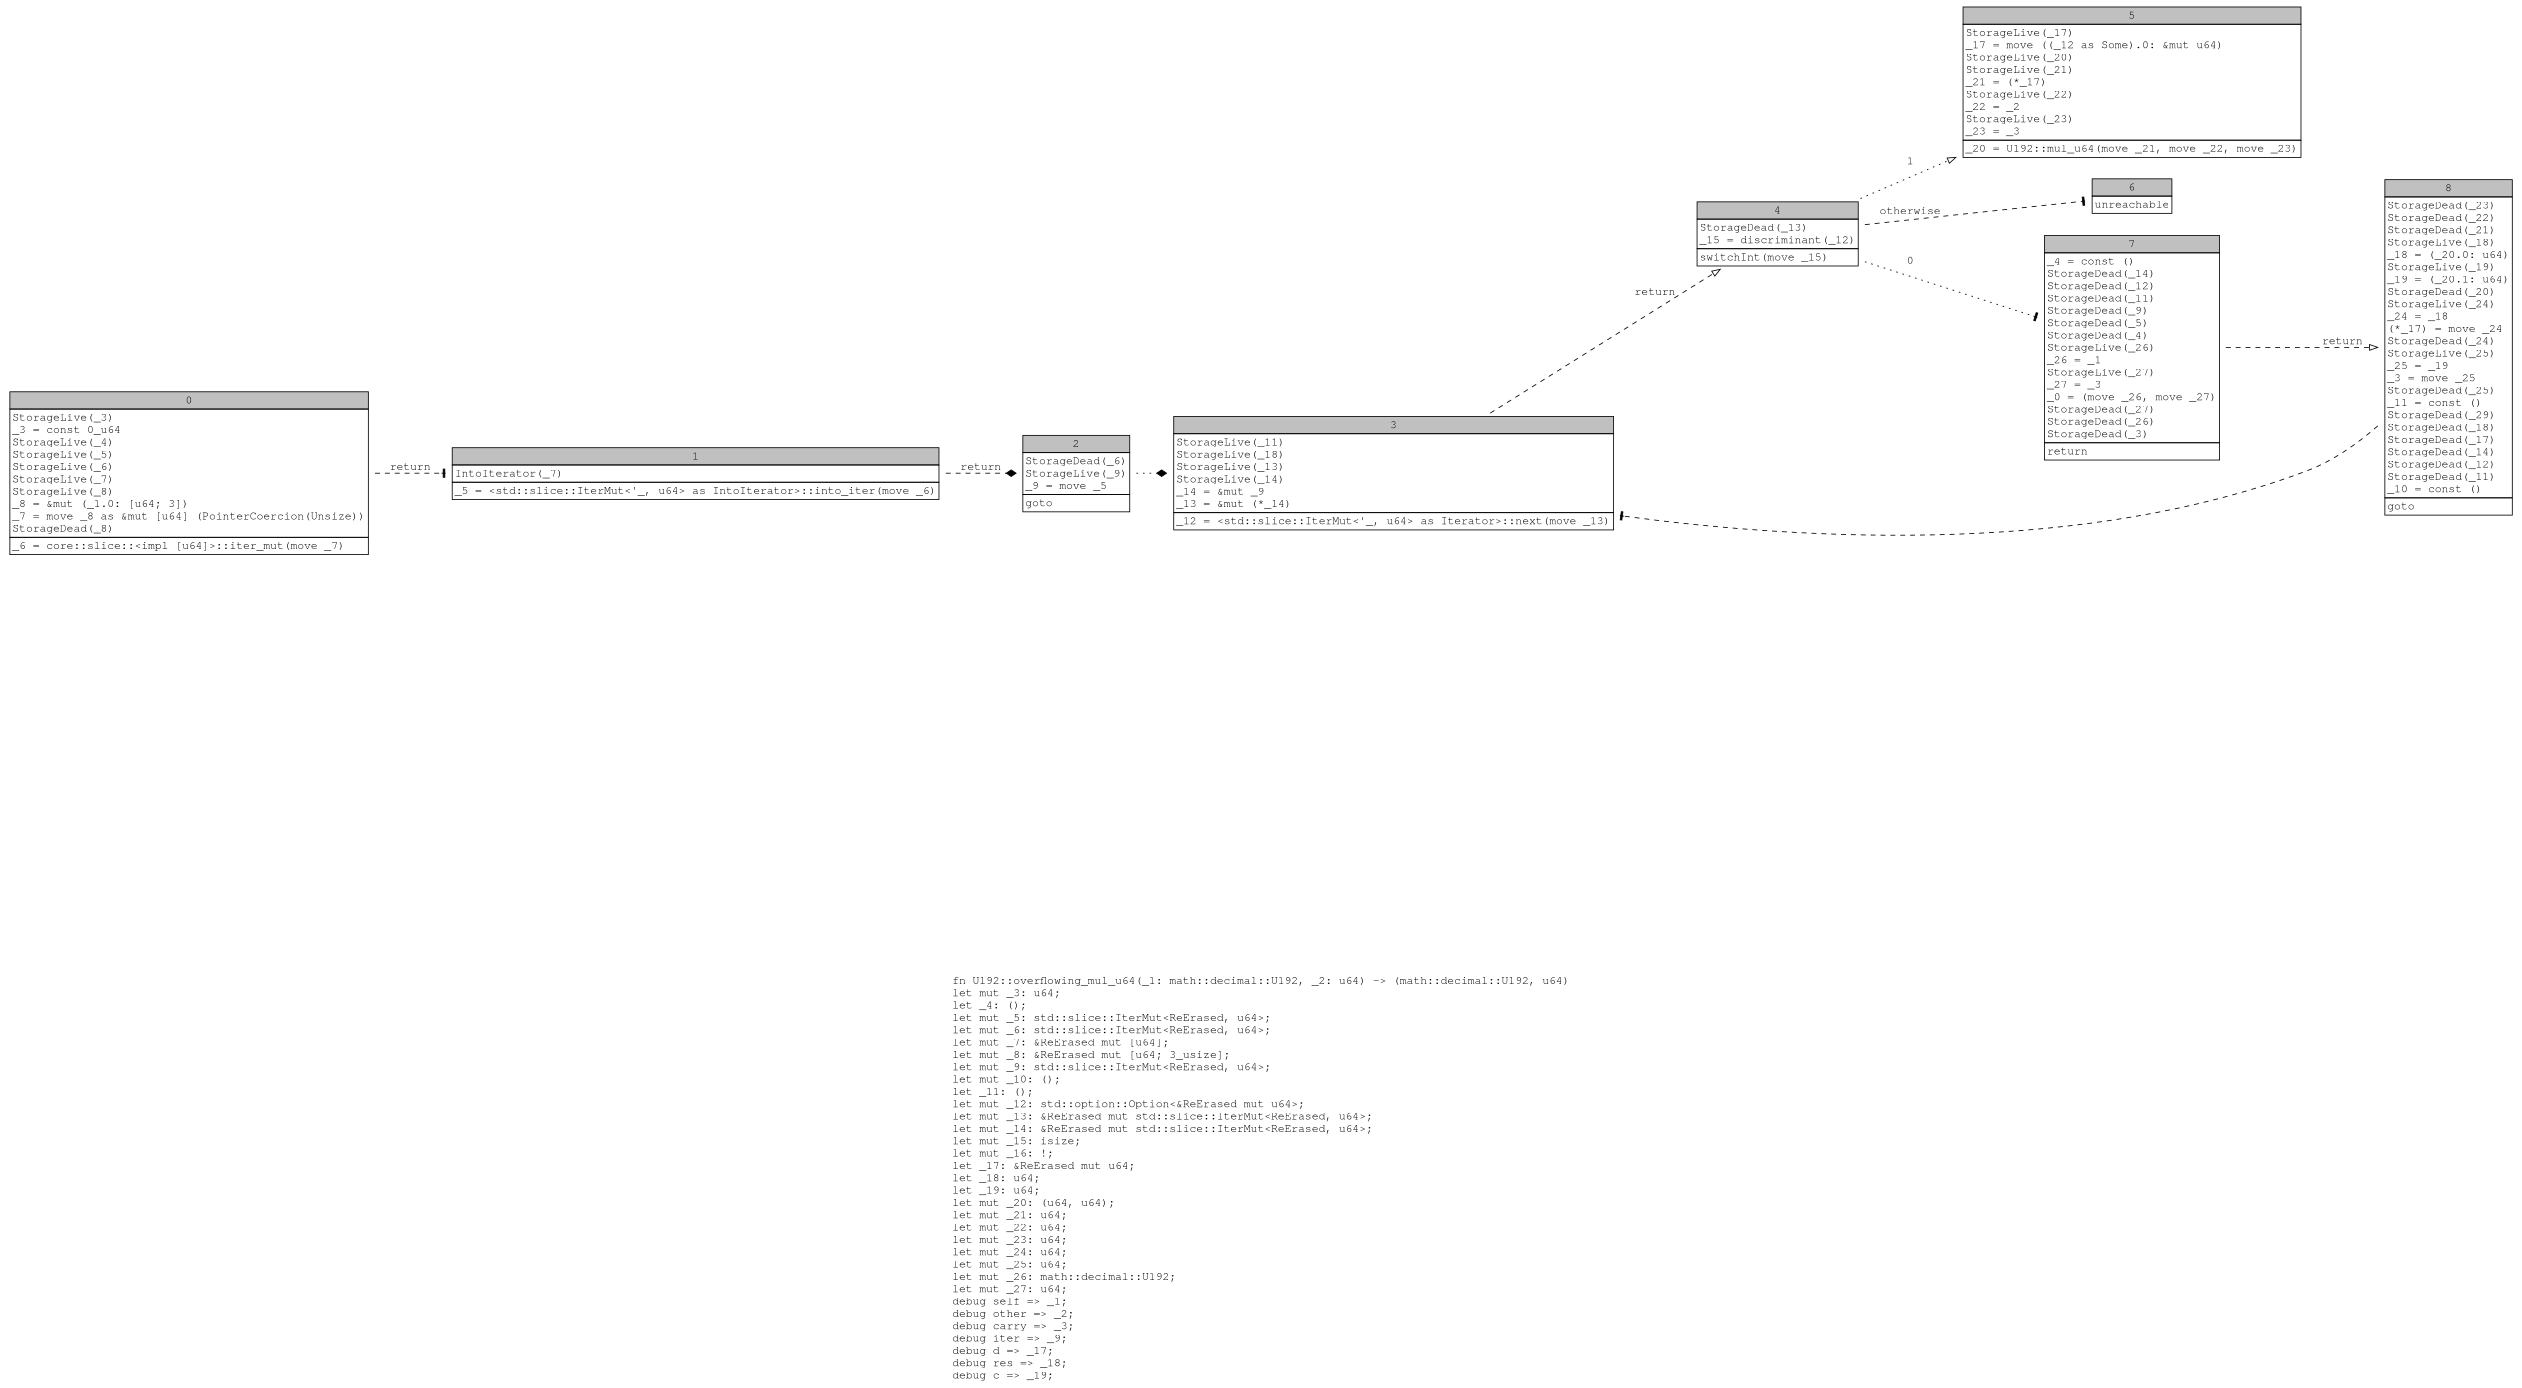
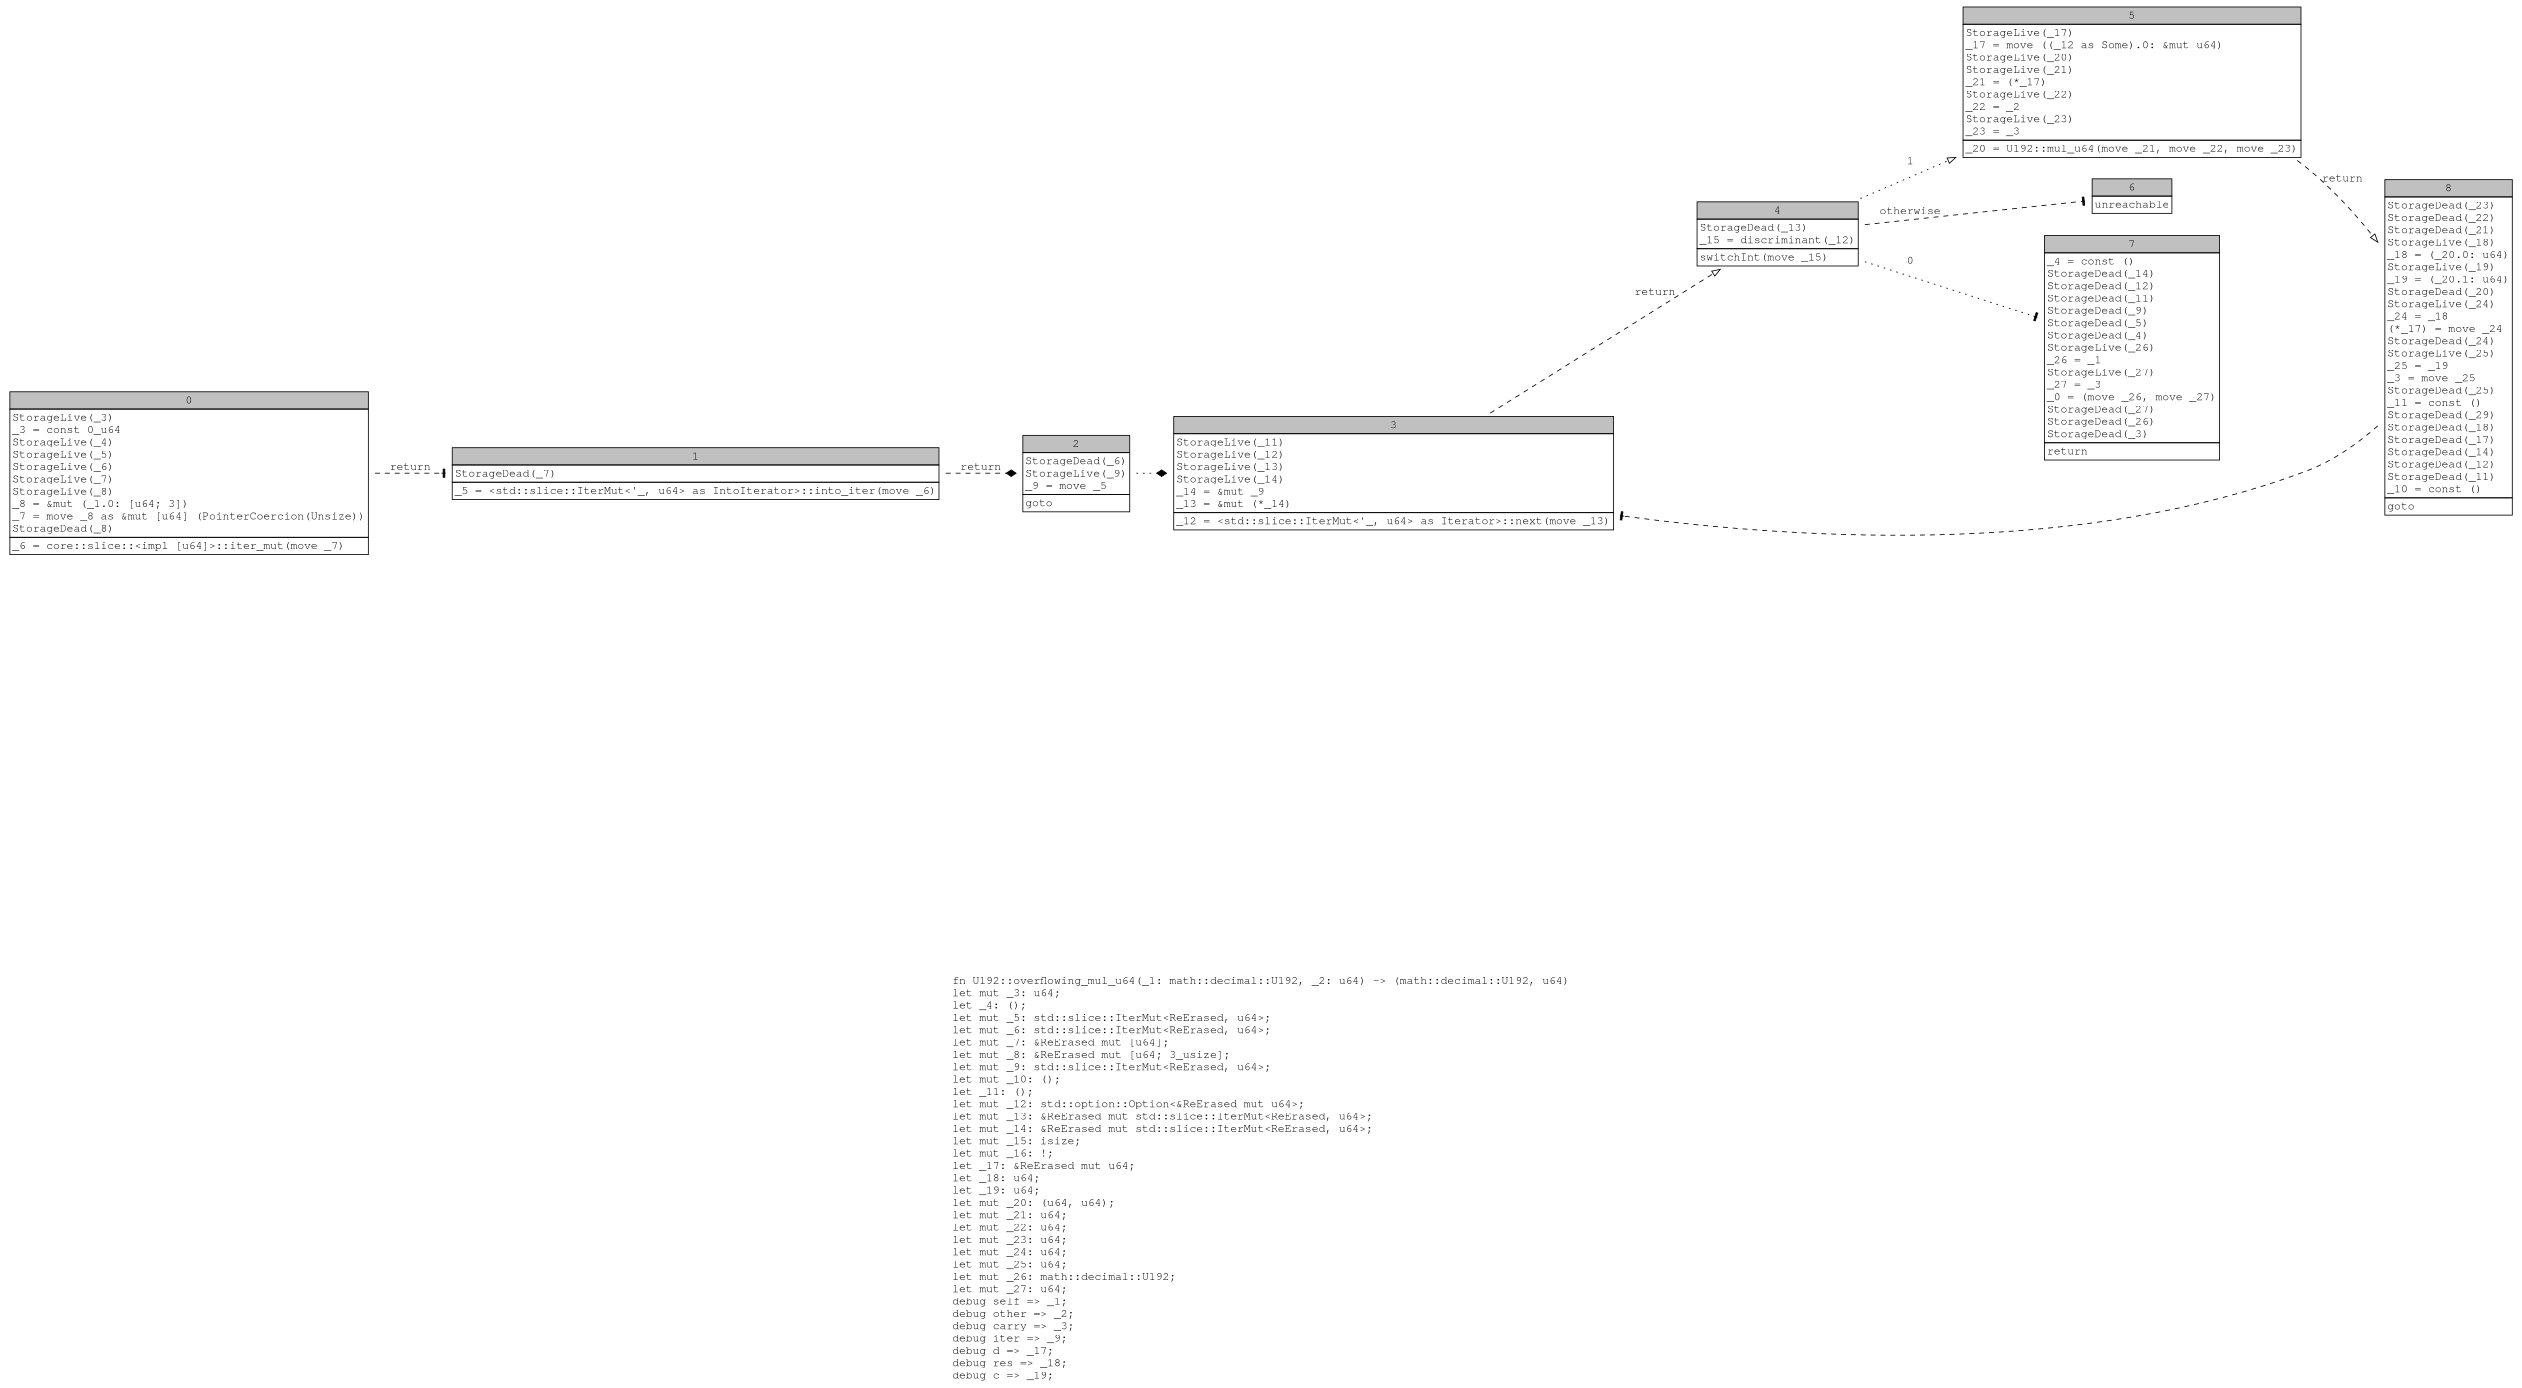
  digraph {
    fontname="Courier, monospace"
    label=<fn U192::overflowing_mul_u64(_1: math::decimal::U192, _2: u64) -&gt; (math::decimal::U192, u64)<br align="left"/>let mut _3: u64;<br align="left"/>let _4: ();<br align="left"/>let mut _5: std::slice::IterMut&lt;ReErased, u64&gt;;<br align="left"/>let mut _6: std::slice::IterMut&lt;ReErased, u64&gt;;<br align="left"/>let mut _7: &amp;ReErased mut [u64];<br align="left"/>let mut _8: &amp;ReErased mut [u64; 3_usize];<br align="left"/>let mut _9: std::slice::IterMut&lt;ReErased, u64&gt;;<br align="left"/>let mut _10: ();<br align="left"/>let _11: ();<br align="left"/>let mut _12: std::option::Option&lt;&amp;ReErased mut u64&gt;;<br align="left"/>let mut _13: &amp;ReErased mut std::slice::IterMut&lt;ReErased, u64&gt;;<br align="left"/>let mut _14: &amp;ReErased mut std::slice::IterMut&lt;ReErased, u64&gt;;<br align="left"/>let mut _15: isize;<br align="left"/>let mut _16: !;<br align="left"/>let _17: &amp;ReErased mut u64;<br align="left"/>let _18: u64;<br align="left"/>let _19: u64;<br align="left"/>let mut _20: (u64, u64);<br align="left"/>let mut _21: u64;<br align="left"/>let mut _22: u64;<br align="left"/>let mut _23: u64;<br align="left"/>let mut _24: u64;<br align="left"/>let mut _25: u64;<br align="left"/>let mut _26: math::decimal::U192;<br align="left"/>let mut _27: u64;<br align="left"/>debug self =&gt; _1;<br align="left"/>debug other =&gt; _2;<br align="left"/>debug carry =&gt; _3;<br align="left"/>debug iter =&gt; _9;<br align="left"/>debug d =&gt; _17;<br align="left"/>debug res =&gt; _18;<br align="left"/>debug c =&gt; _19;<br align="left"/>>
    rankdir=LR
    node [fontname="Courier, monospace" shape=none]
    edge [arrowhead=tee fontname="Courier, monospace" style=dashed]
    n1 [label=<<table border="0" cellborder="1" cellspacing="0"><tr><td bgcolor="gray" align="center" colspan="1">0</td></tr><tr><td align="left" balign="left">StorageLive(_3)<br/>_3 = const 0_u64<br/>StorageLive(_4)<br/>StorageLive(_5)<br/>StorageLive(_6)<br/>StorageLive(_7)<br/>StorageLive(_8)<br/>_8 = &amp;mut (_1.0: [u64; 3])<br/>_7 = move _8 as &amp;mut [u64] (PointerCoercion(Unsize))<br/>StorageDead(_8)<br/></td></tr><tr><td align="left">_6 = core::slice::&lt;impl [u64]&gt;::iter_mut(move _7)</td></tr></table>>]
-   n2 [label=<<table border="0" cellborder="1" cellspacing="0"><tr><td bgcolor="gray" align="center" colspan="1">1</td></tr><tr><td align="left" balign="left">IntoIterator(_7)<br/></td></tr><tr><td align="left">_5 = &lt;std::slice::IterMut&lt;'_, u64&gt; as IntoIterator&gt;::into_iter(move _6)</td></tr></table>>]
+   n2 [label=<<table border="0" cellborder="1" cellspacing="0"><tr><td bgcolor="gray" align="center" colspan="1">1</td></tr><tr><td align="left" balign="left">StorageDead(_7)<br/></td></tr><tr><td align="left">_5 = &lt;std::slice::IterMut&lt;'_, u64&gt; as IntoIterator&gt;::into_iter(move _6)</td></tr></table>>]
    n3 [label=<<table border="0" cellborder="1" cellspacing="0"><tr><td bgcolor="gray" align="center" colspan="1">2</td></tr><tr><td align="left" balign="left">StorageDead(_6)<br/>StorageLive(_9)<br/>_9 = move _5<br/></td></tr><tr><td align="left">goto</td></tr></table>>]
-   n4 [label=<<table border="0" cellborder="1" cellspacing="0"><tr><td bgcolor="gray" align="center" colspan="1">3</td></tr><tr><td align="left" balign="left">StorageLive(_11)<br/>StorageLive(_18)<br/>StorageLive(_13)<br/>StorageLive(_14)<br/>_14 = &amp;mut _9<br/>_13 = &amp;mut (*_14)<br/></td></tr><tr><td align="left">_12 = &lt;std::slice::IterMut&lt;'_, u64&gt; as Iterator&gt;::next(move _13)</td></tr></table>>]
+   n4 [label=<<table border="0" cellborder="1" cellspacing="0"><tr><td bgcolor="gray" align="center" colspan="1">3</td></tr><tr><td align="left" balign="left">StorageLive(_11)<br/>StorageLive(_12)<br/>StorageLive(_13)<br/>StorageLive(_14)<br/>_14 = &amp;mut _9<br/>_13 = &amp;mut (*_14)<br/></td></tr><tr><td align="left">_12 = &lt;std::slice::IterMut&lt;'_, u64&gt; as Iterator&gt;::next(move _13)</td></tr></table>>]
    n5 [label=<<table border="0" cellborder="1" cellspacing="0"><tr><td bgcolor="gray" align="center" colspan="1">4</td></tr><tr><td align="left" balign="left">StorageDead(_13)<br/>_15 = discriminant(_12)<br/></td></tr><tr><td align="left">switchInt(move _15)</td></tr></table>>]
    n6 [label=<<table border="0" cellborder="1" cellspacing="0"><tr><td bgcolor="gray" align="center" colspan="1">5</td></tr><tr><td align="left" balign="left">StorageLive(_17)<br/>_17 = move ((_12 as Some).0: &amp;mut u64)<br/>StorageLive(_20)<br/>StorageLive(_21)<br/>_21 = (*_17)<br/>StorageLive(_22)<br/>_22 = _2<br/>StorageLive(_23)<br/>_23 = _3<br/></td></tr><tr><td align="left">_20 = U192::mul_u64(move _21, move _22, move _23)</td></tr></table>>]
    n7 [label=<<table border="0" cellborder="1" cellspacing="0"><tr><td bgcolor="gray" align="center" colspan="1">6</td></tr><tr><td align="left">unreachable</td></tr></table>>]
    n8 [label=<<table border="0" cellborder="1" cellspacing="0"><tr><td bgcolor="gray" align="center" colspan="1">7</td></tr><tr><td align="left" balign="left">_4 = const ()<br/>StorageDead(_14)<br/>StorageDead(_12)<br/>StorageDead(_11)<br/>StorageDead(_9)<br/>StorageDead(_5)<br/>StorageDead(_4)<br/>StorageLive(_26)<br/>_26 = _1<br/>StorageLive(_27)<br/>_27 = _3<br/>_0 = (move _26, move _27)<br/>StorageDead(_27)<br/>StorageDead(_26)<br/>StorageDead(_3)<br/></td></tr><tr><td align="left">return</td></tr></table>>]
    n9 [label=<<table border="0" cellborder="1" cellspacing="0"><tr><td bgcolor="gray" align="center" colspan="1">8</td></tr><tr><td align="left" balign="left">StorageDead(_23)<br/>StorageDead(_22)<br/>StorageDead(_21)<br/>StorageLive(_18)<br/>_18 = (_20.0: u64)<br/>StorageLive(_19)<br/>_19 = (_20.1: u64)<br/>StorageDead(_20)<br/>StorageLive(_24)<br/>_24 = _18<br/>(*_17) = move _24<br/>StorageDead(_24)<br/>StorageLive(_25)<br/>_25 = _19<br/>_3 = move _25<br/>StorageDead(_25)<br/>_11 = const ()<br/>StorageDead(_29)<br/>StorageDead(_18)<br/>StorageDead(_17)<br/>StorageDead(_14)<br/>StorageDead(_12)<br/>StorageDead(_11)<br/>_10 = const ()<br/></td></tr><tr><td align="left">goto</td></tr></table>>]
    n1 -> n2 [label=return]
    n2 -> n3 [arrowhead=diamond label=return]
    n3 -> n4 [arrowhead=diamond style=dotted]
    n4 -> n5 [arrowhead=onormal label=return]
    n5 -> n6 [arrowhead=onormal label=1 style=dotted]
    n5 -> n7 [label=otherwise]
    n5 -> n8 [label=0 style=dotted]
-   n8 -> n9 [arrowhead=onormal label=return]
+   n6 -> n9 [arrowhead=onormal label=return]
    n9 -> n4
  }
